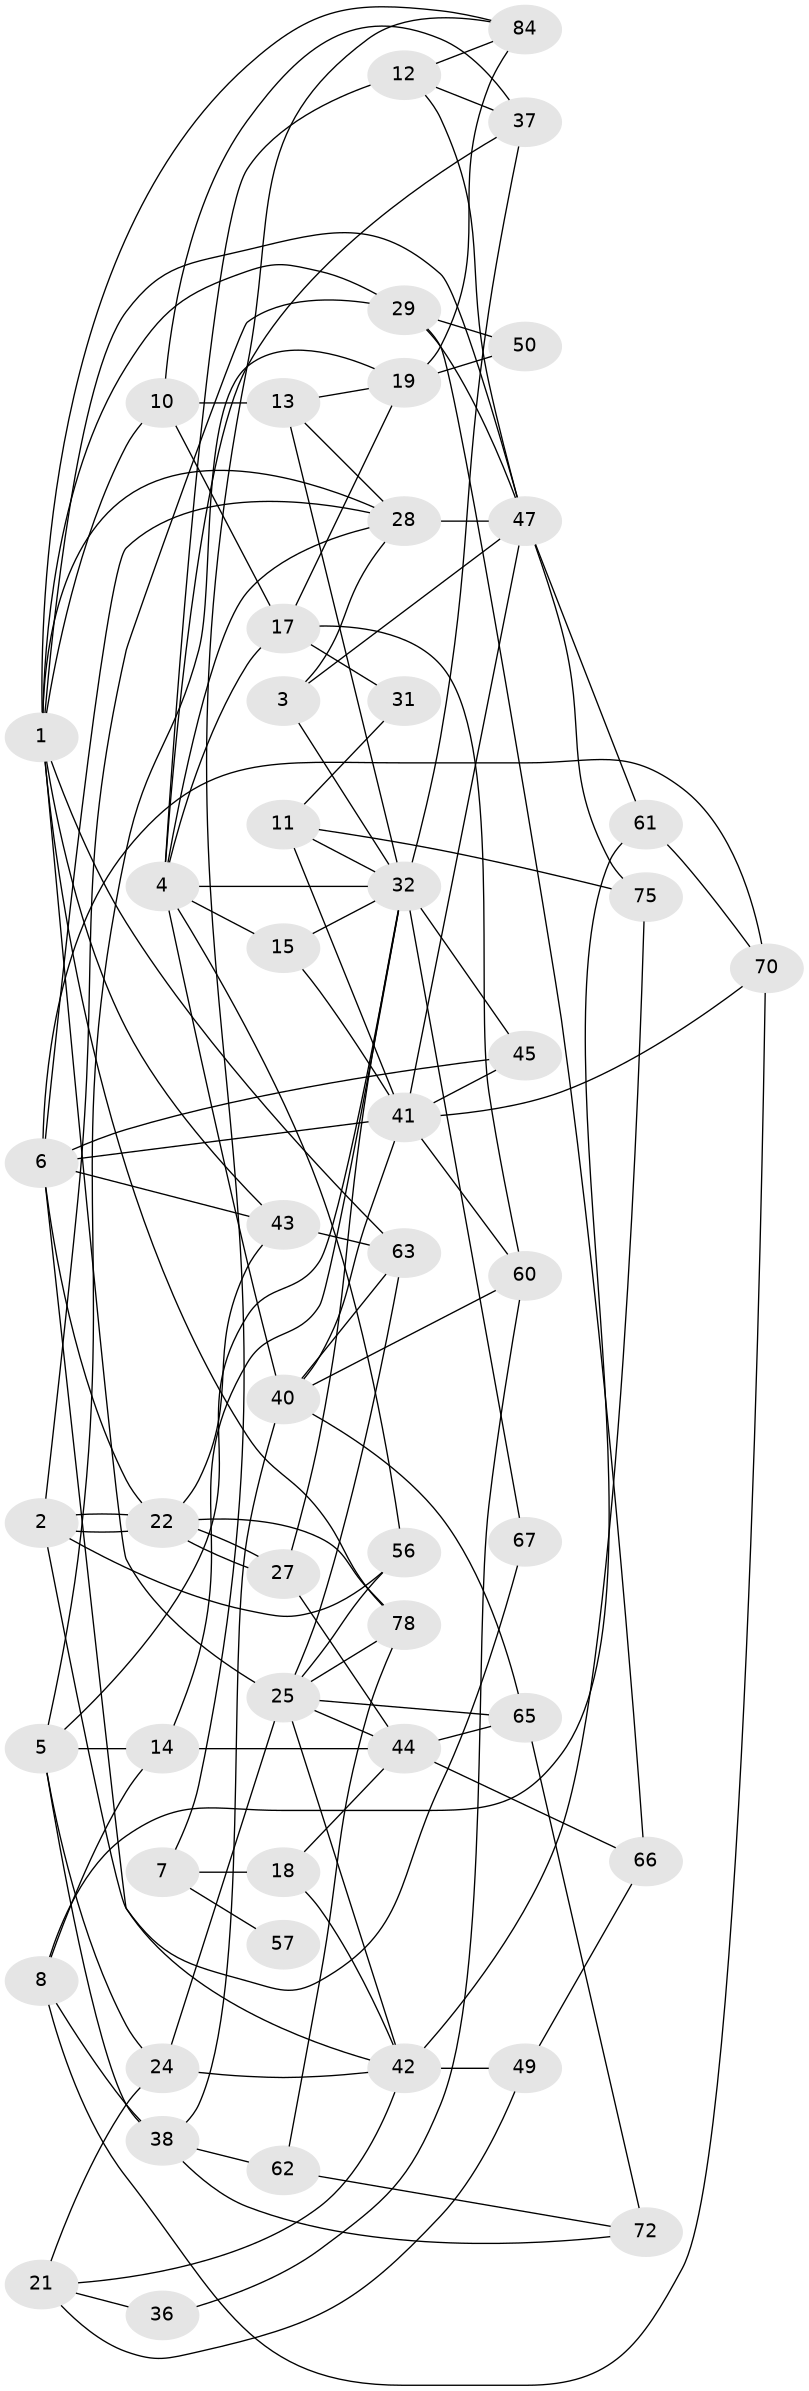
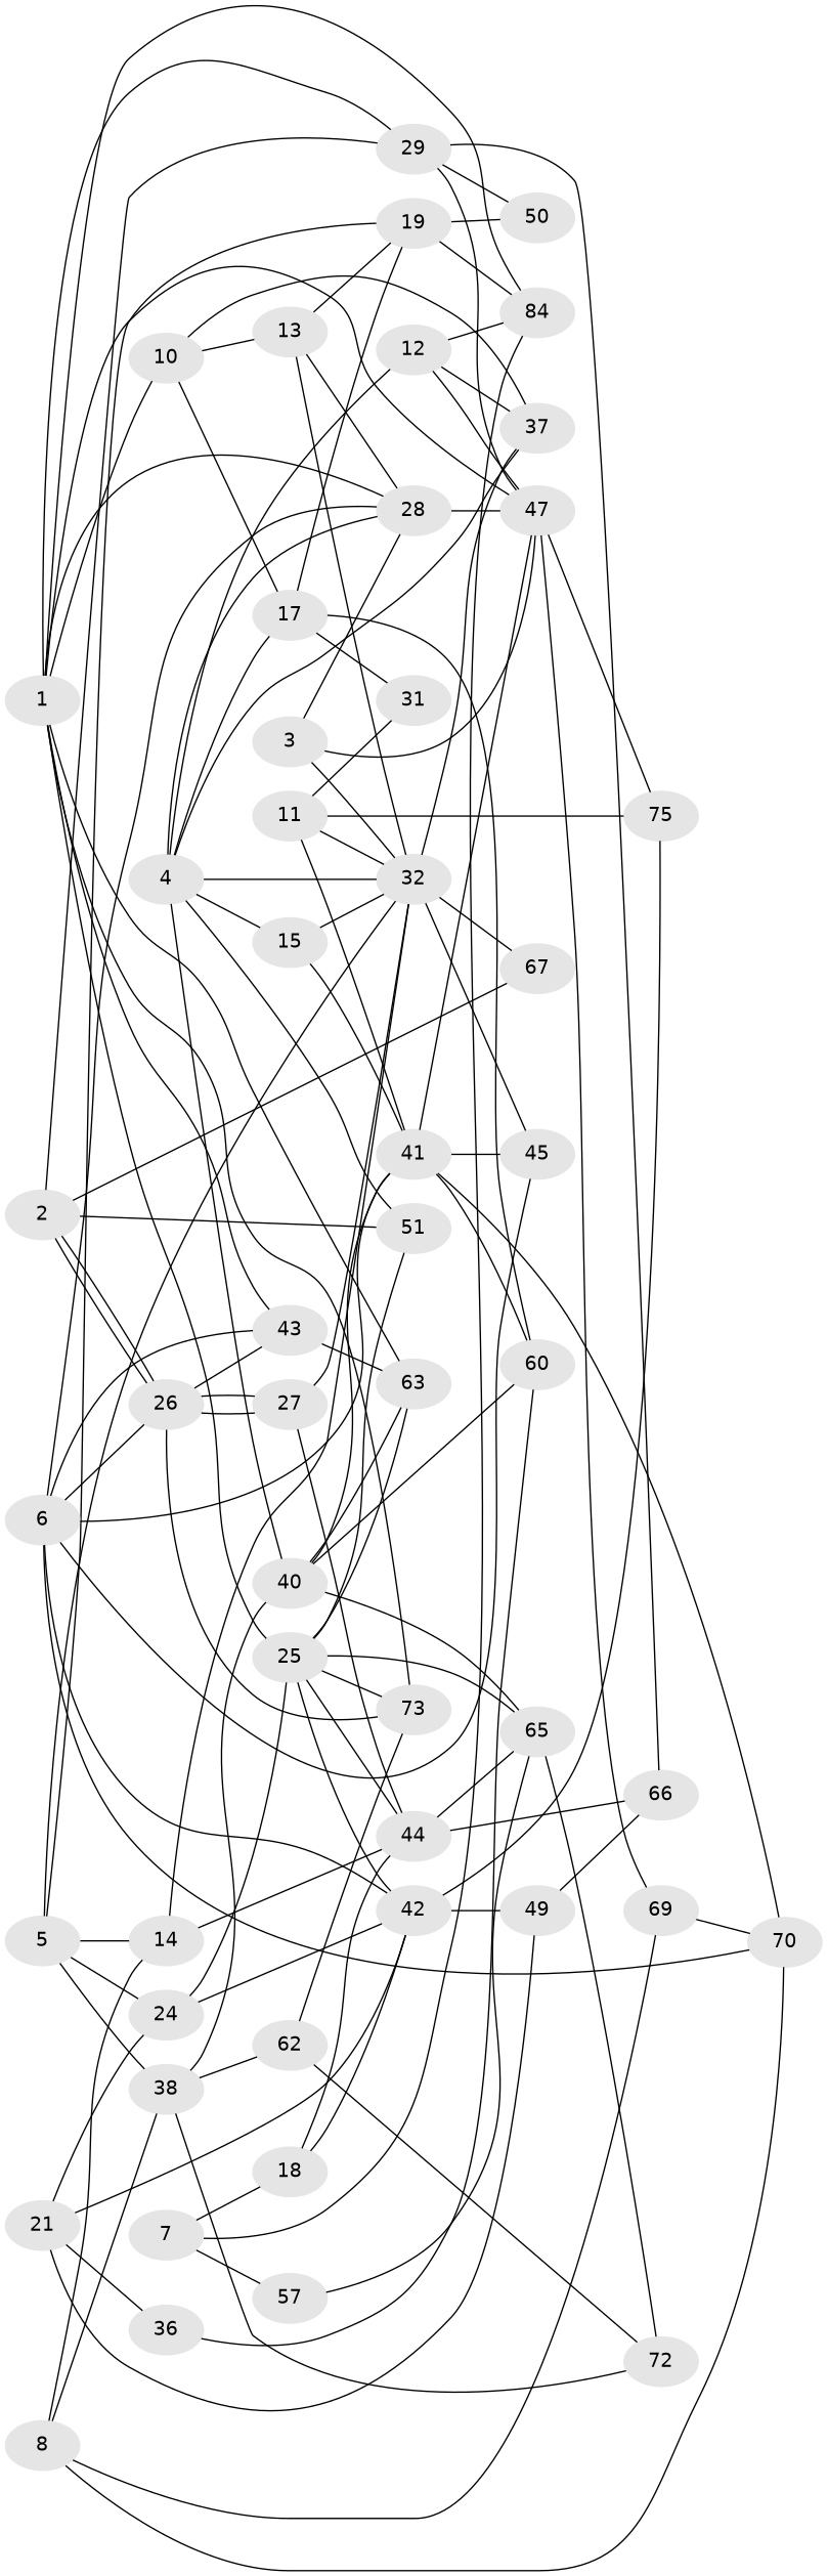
  graph {
    fontname="DejaVu Sans"
    rankdir=LR
    node [color=gray90 fontname="DejaVu Sans" style=filled]
    edge [fontname="DejaVu Sans"]
    1 [super="+33"]
    10
    25 [super="+46"]
    28 [super="+35"]
    29
    n6 [label=84]
    43
    47 [super="+59"]
    63
-   73 [label=78]
+   73
    17 [super="+64"]
    37
    13
-   51 [label=56]
+   51
    42 [super="+55"]
    44
    65
    50
    66
-   61
+   61 [label=69]
    75
    2
-   22
+   22 [label=26]
    67 [super="+69"]
    27
    3 [super="+26"]
    32 [super="+39+58"]
    45
    4 [super="+52"]
    12
    15
    40 [super="+53"]
    41 [super="+56"]
    19
    31
    60
    5 [super="+16"]
    14 [super="+23"]
    24
    38
    62
    72
    6 [super="+9"]
    70
    49
    7
    18
    57
    8 [super="+68"]
    11 [super="+30"]
    21
    36
    1 -- 10
    1 -- 25 [weight=2]
    1 -- 28
    1 -- 29
    1 -- n6
    1 -- 43
    1 -- 47
    1 -- 63
    1 -- 73
    10 -- 17
    10 -- 37
    10 -- 13
    25 -- 63
    25 -- 73
    25 -- 51
    25 -- 42
    25 -- 44
    25 -- 65
    28 -- 47 [weight=2]
    29 -- 47
    29 -- 50
    29 -- 66
    43 -- 63
    47 -- 61
    47 -- 75
    17 -- 19
    17 -- 31
    17 -- 60
    13 -- 28
    13 -- 32
    13 -- 19
    42 -- 75
    42 -- 49
    44 -- 65
    44 -- 66
    65 -- 72
    61 -- 70
    2 -- 29
    2 -- 51
    2 -- 22
    2 -- 22
    2 -- 67
    22 -- 43
    22 -- 73
    22 -- 27
    22 -- 27
    27 -- 44
    27 -- 32
    3 -- 28
    3 -- 47
    3 -- 32
    32 -- 37
    32 -- 67
    32 -- 45
    4 -- 28
    4 -- 17
    4 -- 37
    4 -- 51
    4 -- 32 [weight=3]
    4 -- 12
    4 -- 15
    4 -- 40
    12 -- n6
    12 -- 47
    12 -- 37
    15 -- 32
    15 -- 41
    40 -- 63
    40 -- 65
    40 -- 41
    40 -- 60
    41 -- 47
    41 -- 45
    41 -- 60
    41 -- 70
    19 -- n6
    19 -- 50
    5 -- 32
    5 -- 19
    5 -- 14 [weight=2]
    5 -- 24
    5 -- 38 [weight=2]
    14 -- 44
    14 -- 32
    24 -- 25
    24 -- 42
    38 -- 40
    38 -- 62
    38 -- 72
    62 -- 73
    62 -- 72
    6 -- 28
    6 -- 43
    6 -- 42
    6 -- 22
    6 -- 45
    6 -- 41
    6 -- 70
    49 -- 66
    7 -- n6
    7 -- 18
    7 -- 57
    18 -- 42
    18 -- 44
+   57 -- 65
    8 -- 61
    8 -- 14
    8 -- 38
    8 -- 70
    11 -- 75 [weight=2]
    11 -- 32
    11 -- 41
    11 -- 31
    21 -- 42
    21 -- 24
    21 -- 49
    21 -- 36
    36 -- 60
  }
